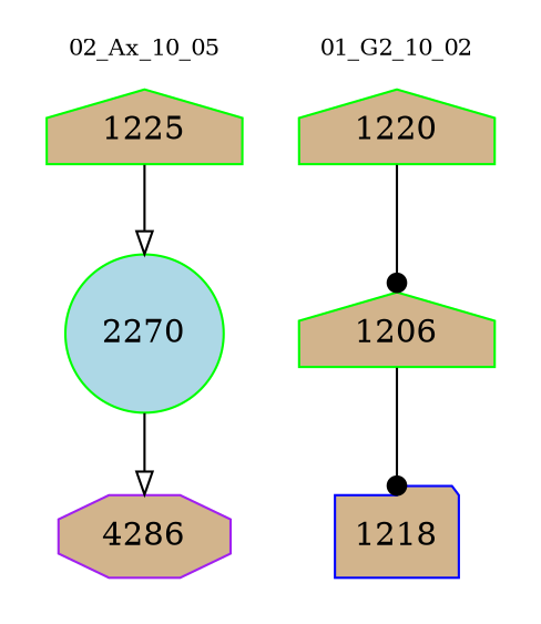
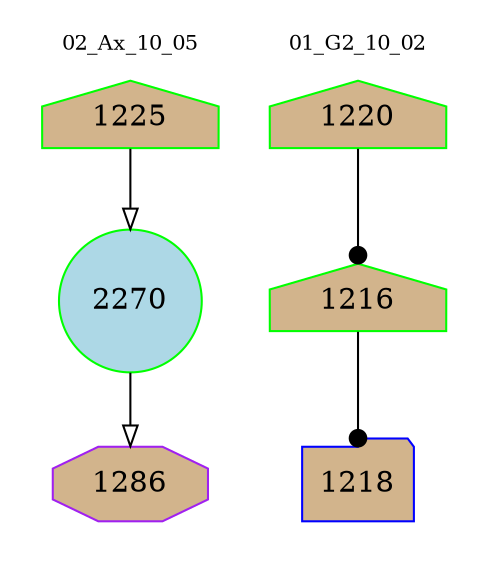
  digraph {
    node [color=green fillcolor=tan shape=house style=filled]
    edge [arrowhead=onormal color=black]
    n1 [label=1225]
    n2 [fillcolor=lightblue label=2270 shape=circle]
-   n3 [color=purple label=4286 shape=octagon]
+   n3 [color=purple label=1286 shape=octagon]
    n4 [label=1220]
-   n5 [label=1206]
+   n5 [label=1216]
    n6 [color=blue label=1218 shape=folder]
    subgraph cluster_1 {
      color=white
      fontsize=10
      label="02_Ax_10_05"
      n1
      n2
      n3
    }
    subgraph cluster_2 {
      color=white
      fontsize=10
      label="01_G2_10_02"
      n4
      n5
      n6
    }
    n1 -> n2
    n2 -> n3
    n4 -> n5 [arrowhead=dot]
    n5 -> n6 [arrowhead=dot]
  }
